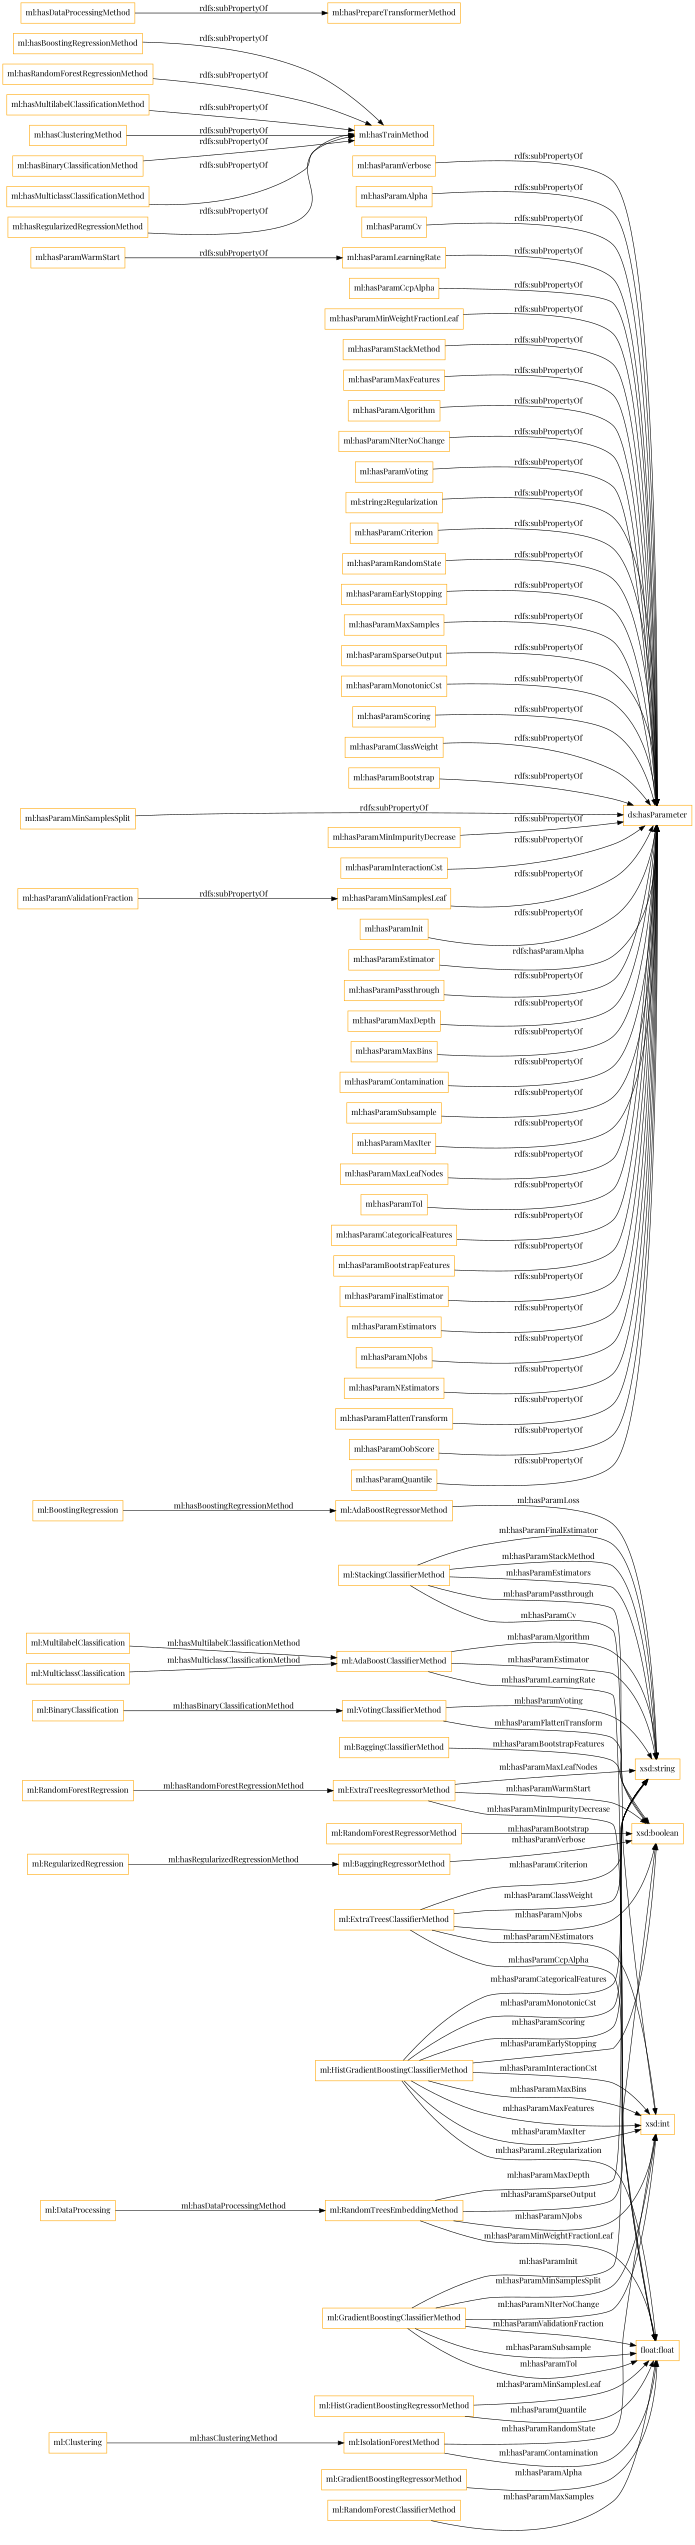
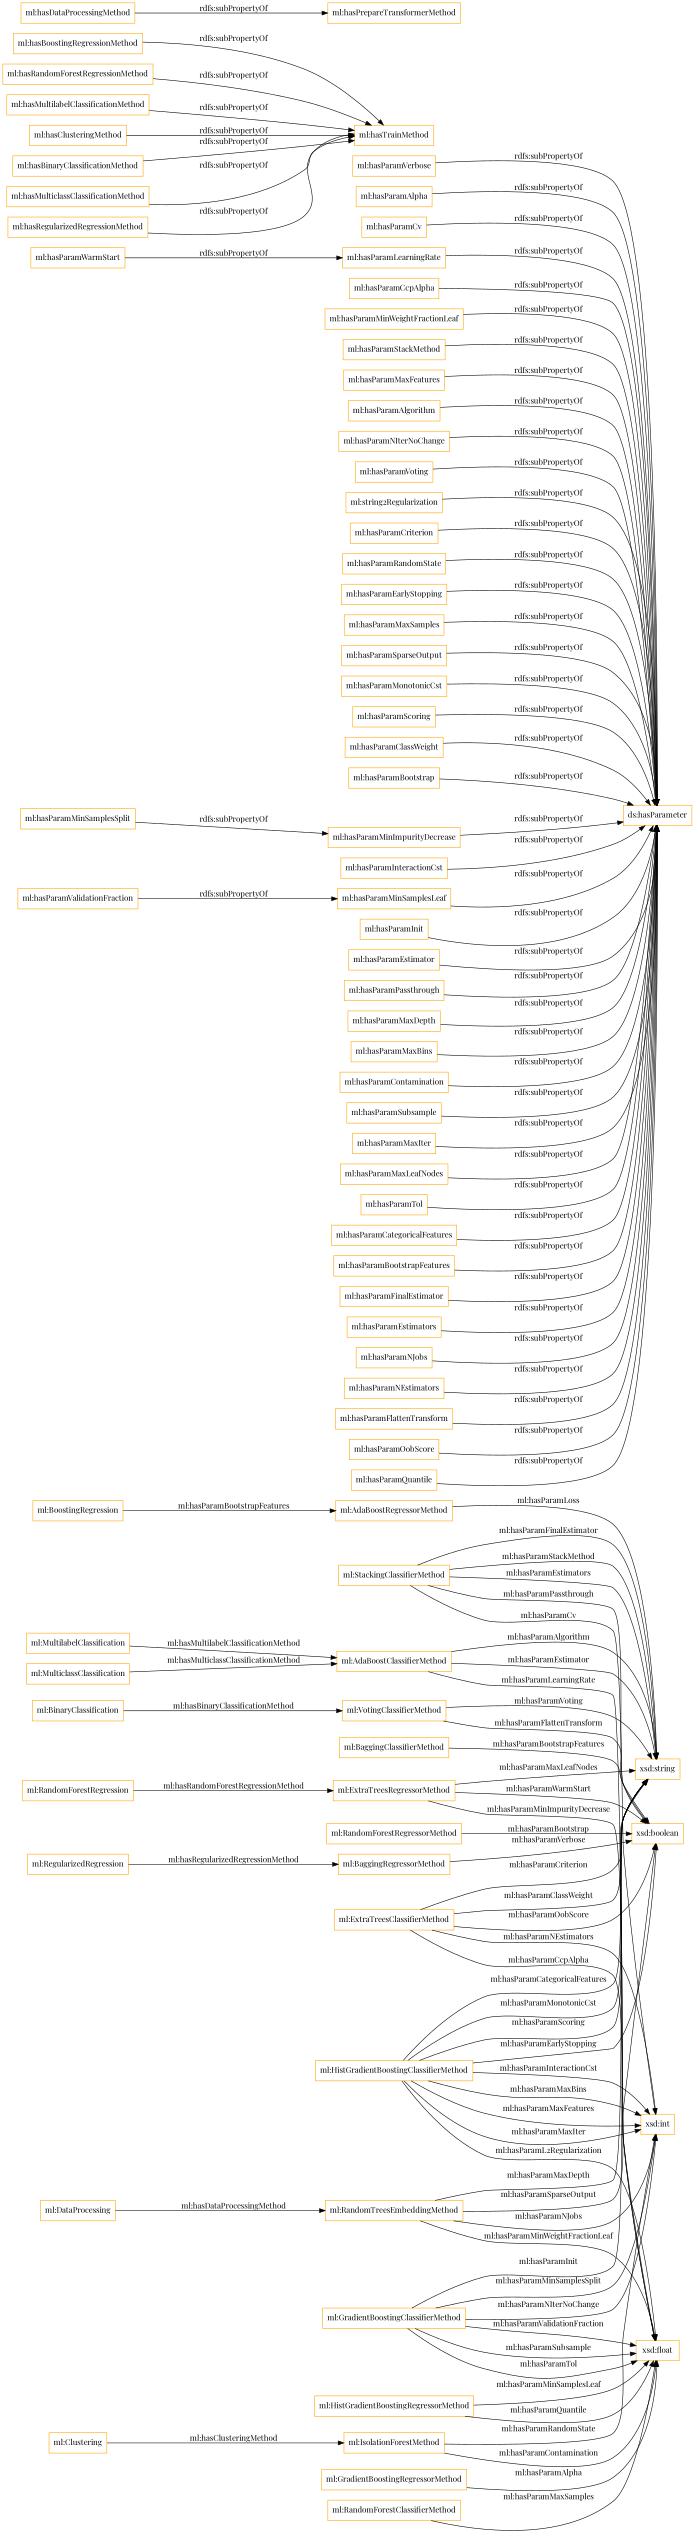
  digraph {
    fontname="Playfair Display"
    rankdir=LR
    node [color=orange fontname="Playfair Display" shape=rectangle]
    edge [fontname="Playfair Display"]
    "ml:AdaBoostRegressorMethod"
    "xsd:string"
    "ml:StackingClassifierMethod"
    "xsd:boolean"
    "xsd:int"
    "ml:HistGradientBoostingRegressorMethod"
-   "xsd:float" [label="float:float"]
+   "xsd:float"
    "ml:AdaBoostClassifierMethod"
    "ml:RandomForestRegressorMethod"
    "ml:GradientBoostingClassifierMethod"
    "ml:ExtraTreesClassifierMethod"
    "ml:GradientBoostingRegressorMethod"
    "ml:RandomForestClassifierMethod"
    "ml:ExtraTreesRegressorMethod"
    "ml:BaggingClassifierMethod"
    "ml:BaggingRegressorMethod"
    "ml:RandomTreesEmbeddingMethod"
    "ml:VotingClassifierMethod"
    "ml:IsolationForestMethod"
    "ml:HistGradientBoostingClassifierMethod"
    "ml:hasParamVerbose"
    "ds:hasParameter"
    "ml:hasParamAlpha"
    "ml:hasParamCv"
    "ml:hasParamWarmStart"
    "ml:hasParamLearningRate"
    "ml:hasBoostingRegressionMethod"
    "ml:hasTrainMethod"
    "ml:hasParamCcpAlpha"
    "ml:hasParamMinWeightFractionLeaf"
    "ml:hasParamStackMethod"
    "ml:hasParamMaxFeatures"
    "ml:hasParamAlgorithm"
    "ml:hasParamNIterNoChange"
    "ml:hasRandomForestRegressionMethod"
    "ml:hasDataProcessingMethod"
    "ml:hasPrepareTransformerMethod"
    "ml:hasParamVoting"
    n39 [label="ml:string2Regularization"]
    "ml:hasParamCriterion"
    "ml:hasParamRandomState"
    "ml:hasParamEarlyStopping"
    "ml:hasParamMaxSamples"
    "ml:hasParamSparseOutput"
    "ml:hasParamMonotonicCst"
    "ml:hasMultilabelClassificationMethod"
    "ml:hasParamScoring"
    "ml:hasParamClassWeight"
    "ml:hasClusteringMethod"
    "ml:hasParamBootstrap"
    "ml:hasParamMinImpurityDecrease"
    "ml:hasParamInteractionCst"
    "ml:hasParamMinSamplesLeaf"
    "ml:hasParamInit"
    "ml:hasParamEstimator"
    "ml:hasParamPassthrough"
    "ml:hasParamMinSamplesSplit"
    "ml:hasParamMaxDepth"
    "ml:hasParamMaxBins"
    "ml:hasParamContamination"
    "ml:hasParamSubsample"
    "ml:hasParamMaxIter"
    "ml:hasBinaryClassificationMethod"
    "ml:hasParamMaxLeafNodes"
    "ml:hasParamValidationFraction"
    "ml:hasParamTol"
    "ml:hasMulticlassClassificationMethod"
    "ml:hasParamCategoricalFeatures"
    "ml:hasParamBootstrapFeatures"
    "ml:hasParamFinalEstimator"
    "ml:hasRegularizedRegressionMethod"
    "ml:hasParamEstimators"
    "ml:hasParamNJobs"
    "ml:hasParamNEstimators"
    "ml:hasParamFlattenTransform"
    "ml:hasParamOobScore"
    "ml:hasParamQuantile"
    "ml:MultilabelClassification"
    "ml:DataProcessing"
    "ml:RegularizedRegression"
    "ml:Clustering"
    "ml:BinaryClassification"
    "ml:RandomForestRegression"
    "ml:BoostingRegression"
    "ml:MulticlassClassification"
    "ml:AdaBoostRegressorMethod" -> "xsd:string" [label="ml:hasParamLoss"]
    "ml:StackingClassifierMethod" -> "xsd:string" [label="ml:hasParamFinalEstimator"]
    "ml:StackingClassifierMethod" -> "xsd:string" [label="ml:hasParamStackMethod"]
    "ml:StackingClassifierMethod" -> "xsd:string" [label="ml:hasParamEstimators"]
    "ml:StackingClassifierMethod" -> "xsd:boolean" [label="ml:hasParamPassthrough"]
    "ml:StackingClassifierMethod" -> "xsd:int" [label="ml:hasParamCv"]
    "ml:HistGradientBoostingRegressorMethod" -> "xsd:float" [label="ml:hasParamQuantile"]
    "ml:HistGradientBoostingRegressorMethod" -> "xsd:float" [label="ml:hasParamMinSamplesLeaf"]
    "ml:AdaBoostClassifierMethod" -> "xsd:string" [label="ml:hasParamAlgorithm"]
    "ml:AdaBoostClassifierMethod" -> "xsd:string" [label="ml:hasParamEstimator"]
    "ml:AdaBoostClassifierMethod" -> "xsd:float" [label="ml:hasParamLearningRate"]
    "ml:RandomForestRegressorMethod" -> "xsd:boolean" [label="ml:hasParamBootstrap"]
    "ml:GradientBoostingClassifierMethod" -> "xsd:string" [label="ml:hasParamInit"]
    "ml:GradientBoostingClassifierMethod" -> "xsd:int" [label="ml:hasParamMinSamplesSplit"]
    "ml:GradientBoostingClassifierMethod" -> "xsd:int" [label="ml:hasParamNIterNoChange"]
    "ml:GradientBoostingClassifierMethod" -> "xsd:float" [label="ml:hasParamValidationFraction"]
    "ml:GradientBoostingClassifierMethod" -> "xsd:float" [label="ml:hasParamSubsample"]
    "ml:GradientBoostingClassifierMethod" -> "xsd:float" [label="ml:hasParamTol"]
    "ml:ExtraTreesClassifierMethod" -> "xsd:string" [label="ml:hasParamCriterion"]
    "ml:ExtraTreesClassifierMethod" -> "xsd:string" [label="ml:hasParamClassWeight"]
-   "ml:ExtraTreesClassifierMethod" -> "xsd:boolean" [label="ml:hasParamNJobs"]
+   "ml:ExtraTreesClassifierMethod" -> "xsd:boolean" [label="ml:hasParamOobScore"]
    "ml:ExtraTreesClassifierMethod" -> "xsd:int" [label="ml:hasParamNEstimators"]
    "ml:ExtraTreesClassifierMethod" -> "xsd:float" [label="ml:hasParamCcpAlpha"]
    "ml:GradientBoostingRegressorMethod" -> "xsd:float" [label="ml:hasParamAlpha"]
    "ml:RandomForestClassifierMethod" -> "xsd:float" [label="ml:hasParamMaxSamples"]
    "ml:ExtraTreesRegressorMethod" -> "xsd:string" [label="ml:hasParamMaxLeafNodes"]
    "ml:ExtraTreesRegressorMethod" -> "xsd:boolean" [label="ml:hasParamWarmStart"]
    "ml:ExtraTreesRegressorMethod" -> "xsd:float" [label="ml:hasParamMinImpurityDecrease"]
    "ml:BaggingClassifierMethod" -> "xsd:boolean" [label="ml:hasParamBootstrapFeatures"]
    "ml:BaggingRegressorMethod" -> "xsd:boolean" [label="ml:hasParamVerbose"]
    "ml:RandomTreesEmbeddingMethod" -> "xsd:string" [label="ml:hasParamMaxDepth"]
    "ml:RandomTreesEmbeddingMethod" -> "xsd:boolean" [label="ml:hasParamSparseOutput"]
    "ml:RandomTreesEmbeddingMethod" -> "xsd:int" [label="ml:hasParamNJobs"]
    "ml:RandomTreesEmbeddingMethod" -> "xsd:float" [label="ml:hasParamMinWeightFractionLeaf"]
    "ml:VotingClassifierMethod" -> "xsd:string" [label="ml:hasParamVoting"]
    "ml:VotingClassifierMethod" -> "xsd:boolean" [label="ml:hasParamFlattenTransform"]
    "ml:IsolationForestMethod" -> "xsd:int" [label="ml:hasParamRandomState"]
    "ml:IsolationForestMethod" -> "xsd:float" [label="ml:hasParamContamination"]
    "ml:HistGradientBoostingClassifierMethod" -> "xsd:string" [label="ml:hasParamScoring"]
    "ml:HistGradientBoostingClassifierMethod" -> "xsd:string" [label="ml:hasParamCategoricalFeatures"]
    "ml:HistGradientBoostingClassifierMethod" -> "xsd:string" [label="ml:hasParamMonotonicCst"]
    "ml:HistGradientBoostingClassifierMethod" -> "xsd:boolean" [label="ml:hasParamEarlyStopping"]
    "ml:HistGradientBoostingClassifierMethod" -> "xsd:int" [label="ml:hasParamMaxFeatures"]
    "ml:HistGradientBoostingClassifierMethod" -> "xsd:int" [label="ml:hasParamInteractionCst"]
    "ml:HistGradientBoostingClassifierMethod" -> "xsd:int" [label="ml:hasParamMaxBins"]
    "ml:HistGradientBoostingClassifierMethod" -> "xsd:int" [label="ml:hasParamMaxIter"]
    "ml:HistGradientBoostingClassifierMethod" -> "xsd:float" [label="ml:hasParamL2Regularization"]
    "ml:hasParamVerbose" -> "ds:hasParameter" [label="rdfs:subPropertyOf"]
    "ml:hasParamAlpha" -> "ds:hasParameter" [label="rdfs:subPropertyOf"]
    "ml:hasParamCv" -> "ds:hasParameter" [label="rdfs:subPropertyOf"]
    "ml:hasParamWarmStart" -> "ml:hasParamLearningRate" [label="rdfs:subPropertyOf"]
    "ml:hasParamLearningRate" -> "ds:hasParameter" [label="rdfs:subPropertyOf"]
    "ml:hasBoostingRegressionMethod" -> "ml:hasTrainMethod" [label="rdfs:subPropertyOf"]
    "ml:hasParamCcpAlpha" -> "ds:hasParameter" [label="rdfs:subPropertyOf"]
    "ml:hasParamMinWeightFractionLeaf" -> "ds:hasParameter" [label="rdfs:subPropertyOf"]
    "ml:hasParamStackMethod" -> "ds:hasParameter" [label="rdfs:subPropertyOf"]
    "ml:hasParamMaxFeatures" -> "ds:hasParameter" [label="rdfs:subPropertyOf"]
    "ml:hasParamAlgorithm" -> "ds:hasParameter" [label="rdfs:subPropertyOf"]
    "ml:hasParamNIterNoChange" -> "ds:hasParameter" [label="rdfs:subPropertyOf"]
    "ml:hasRandomForestRegressionMethod" -> "ml:hasTrainMethod" [label="rdfs:subPropertyOf"]
    "ml:hasDataProcessingMethod" -> "ml:hasPrepareTransformerMethod" [label="rdfs:subPropertyOf"]
    "ml:hasParamVoting" -> "ds:hasParameter" [label="rdfs:subPropertyOf"]
    n39 -> "ds:hasParameter" [label="rdfs:subPropertyOf"]
    "ml:hasParamCriterion" -> "ds:hasParameter" [label="rdfs:subPropertyOf"]
    "ml:hasParamRandomState" -> "ds:hasParameter" [label="rdfs:subPropertyOf"]
    "ml:hasParamEarlyStopping" -> "ds:hasParameter" [label="rdfs:subPropertyOf"]
    "ml:hasParamMaxSamples" -> "ds:hasParameter" [label="rdfs:subPropertyOf"]
    "ml:hasParamSparseOutput" -> "ds:hasParameter" [label="rdfs:subPropertyOf"]
    "ml:hasParamMonotonicCst" -> "ds:hasParameter" [label="rdfs:subPropertyOf"]
    "ml:hasMultilabelClassificationMethod" -> "ml:hasTrainMethod" [label="rdfs:subPropertyOf"]
    "ml:hasParamScoring" -> "ds:hasParameter" [label="rdfs:subPropertyOf"]
    "ml:hasParamClassWeight" -> "ds:hasParameter" [label="rdfs:subPropertyOf"]
    "ml:hasClusteringMethod" -> "ml:hasTrainMethod" [label="rdfs:subPropertyOf"]
    "ml:hasParamBootstrap" -> "ds:hasParameter" [label="rdfs:subPropertyOf"]
    "ml:hasParamMinImpurityDecrease" -> "ds:hasParameter" [label="rdfs:subPropertyOf"]
    "ml:hasParamInteractionCst" -> "ds:hasParameter" [label="rdfs:subPropertyOf"]
    "ml:hasParamMinSamplesLeaf" -> "ds:hasParameter" [label="rdfs:subPropertyOf"]
    "ml:hasParamInit" -> "ds:hasParameter" [label="rdfs:subPropertyOf"]
-   "ml:hasParamEstimator" -> "ds:hasParameter" [label="rdfs:hasParamAlpha"]
+   "ml:hasParamEstimator" -> "ds:hasParameter" [label="rdfs:subPropertyOf"]
    "ml:hasParamPassthrough" -> "ds:hasParameter" [label="rdfs:subPropertyOf"]
-   "ml:hasParamMinSamplesSplit" -> "ds:hasParameter" [label="rdfs:subPropertyOf"]
+   "ml:hasParamMinSamplesSplit" -> "ml:hasParamMinImpurityDecrease" [label="rdfs:subPropertyOf"]
    "ml:hasParamMaxDepth" -> "ds:hasParameter" [label="rdfs:subPropertyOf"]
    "ml:hasParamMaxBins" -> "ds:hasParameter" [label="rdfs:subPropertyOf"]
    "ml:hasParamContamination" -> "ds:hasParameter" [label="rdfs:subPropertyOf"]
    "ml:hasParamSubsample" -> "ds:hasParameter" [label="rdfs:subPropertyOf"]
    "ml:hasParamMaxIter" -> "ds:hasParameter" [label="rdfs:subPropertyOf"]
    "ml:hasBinaryClassificationMethod" -> "ml:hasTrainMethod" [label="rdfs:subPropertyOf"]
    "ml:hasParamMaxLeafNodes" -> "ds:hasParameter" [label="rdfs:subPropertyOf"]
    "ml:hasParamValidationFraction" -> "ml:hasParamMinSamplesLeaf" [label="rdfs:subPropertyOf"]
    "ml:hasParamTol" -> "ds:hasParameter" [label="rdfs:subPropertyOf"]
    "ml:hasMulticlassClassificationMethod" -> "ml:hasTrainMethod" [label="rdfs:subPropertyOf"]
    "ml:hasParamCategoricalFeatures" -> "ds:hasParameter" [label="rdfs:subPropertyOf"]
    "ml:hasParamBootstrapFeatures" -> "ds:hasParameter" [label="rdfs:subPropertyOf"]
    "ml:hasParamFinalEstimator" -> "ds:hasParameter" [label="rdfs:subPropertyOf"]
    "ml:hasRegularizedRegressionMethod" -> "ml:hasTrainMethod" [label="rdfs:subPropertyOf"]
    "ml:hasParamEstimators" -> "ds:hasParameter" [label="rdfs:subPropertyOf"]
    "ml:hasParamNJobs" -> "ds:hasParameter" [label="rdfs:subPropertyOf"]
    "ml:hasParamNEstimators" -> "ds:hasParameter" [label="rdfs:subPropertyOf"]
    "ml:hasParamFlattenTransform" -> "ds:hasParameter" [label="rdfs:subPropertyOf"]
    "ml:hasParamOobScore" -> "ds:hasParameter" [label="rdfs:subPropertyOf"]
    "ml:hasParamQuantile" -> "ds:hasParameter" [label="rdfs:subPropertyOf"]
    "ml:MultilabelClassification" -> "ml:AdaBoostClassifierMethod" [label="ml:hasMultilabelClassificationMethod"]
    "ml:DataProcessing" -> "ml:RandomTreesEmbeddingMethod" [label="ml:hasDataProcessingMethod"]
    "ml:RegularizedRegression" -> "ml:BaggingRegressorMethod" [label="ml:hasRegularizedRegressionMethod"]
    "ml:Clustering" -> "ml:IsolationForestMethod" [label="ml:hasClusteringMethod"]
    "ml:BinaryClassification" -> "ml:VotingClassifierMethod" [label="ml:hasBinaryClassificationMethod"]
    "ml:RandomForestRegression" -> "ml:ExtraTreesRegressorMethod" [label="ml:hasRandomForestRegressionMethod"]
-   "ml:BoostingRegression" -> "ml:AdaBoostRegressorMethod" [label="ml:hasBoostingRegressionMethod"]
+   "ml:BoostingRegression" -> "ml:AdaBoostRegressorMethod" [label="ml:hasParamBootstrapFeatures"]
    "ml:MulticlassClassification" -> "ml:AdaBoostClassifierMethod" [label="ml:hasMulticlassClassificationMethod"]
  }
